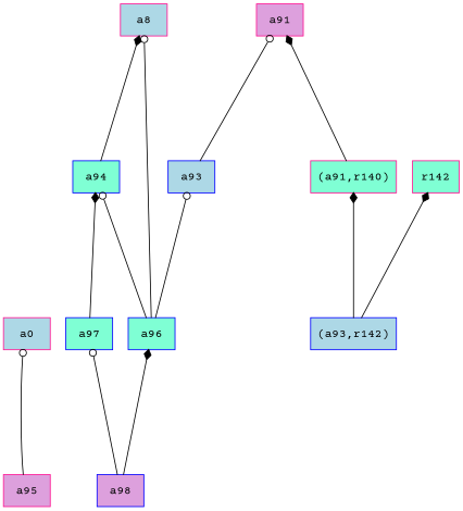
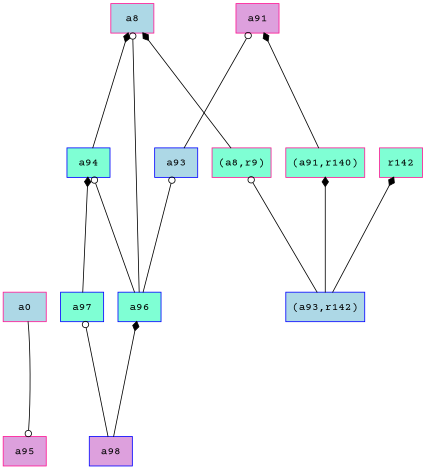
  digraph {
    fontname="Courier Prime"
    rankdir=BT
    ranksep=2.0
    node [color=deeppink fillcolor=aquamarine fontname="Courier Prime" shape=record style=filled]
    edge [arrowhead=odot fontname="Courier Prime"]
    n1 [fillcolor=plum label="{a95}"]
    n2 [fillcolor=lightblue label="{a0}"]
    n3 [color=blue fillcolor=plum label="{a98}"]
    n4 [color=blue label="{a97}"]
    n5 [color=blue label="{a96}"]
    n6 [color=blue label="{a94}"]
    n7 [fillcolor=lightblue label="{a8}"]
    n8 [color=blue fillcolor=lightblue label="{a93}"]
    n9 [label="{r142}"]
    n10 [color=blue fillcolor=lightblue label="{(a93,r142)}"]
+   n11 [label="{(a8,r9)}"]
    n12 [label="{(a91,r140)}"]
    n13 [fillcolor=plum label="{a91}"]
-   n1 -> n2
+   n2 -> n1
    n3 -> n4
    n3 -> n5 [arrowhead=diamond]
    n4 -> n6 [arrowhead=diamond]
    n5 -> n6
    n5 -> n7
    n5 -> n8
    n6 -> n7 [arrowhead=diamond]
    n8 -> n13
    n10 -> n9 [arrowhead=diamond]
+   n10 -> n11
    n10 -> n12 [arrowhead=diamond]
+   n11 -> n7 [arrowhead=diamond]
    n12 -> n13 [arrowhead=diamond]
  }
